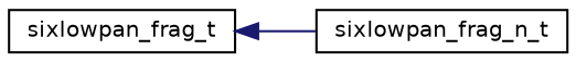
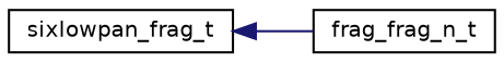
  digraph {
    rankdir=LR
    node [color=black fillcolor=white fontname=Helvetica fontsize=10 shape=record style=filled]
    n1 [height=0.2 label=sixlowpan_frag_t width=0.4]
-   n2 [height=0.2 label=sixlowpan_frag_n_t width=0.4]
+   n2 [height=0.2 label=frag_frag_n_t width=0.4]
    n1 -> n2 [color=midnightblue dir=back fontname=Helvetica fontsize=10 labelfontname=Helvetica labelfontsize=10 style=solid]
  }
